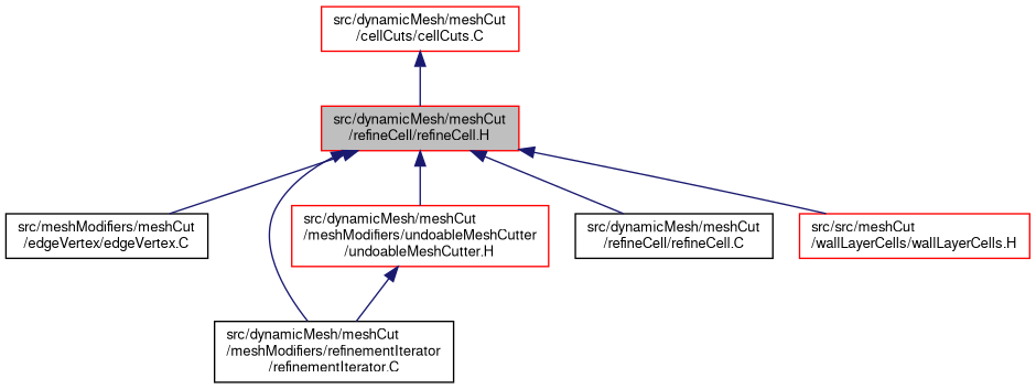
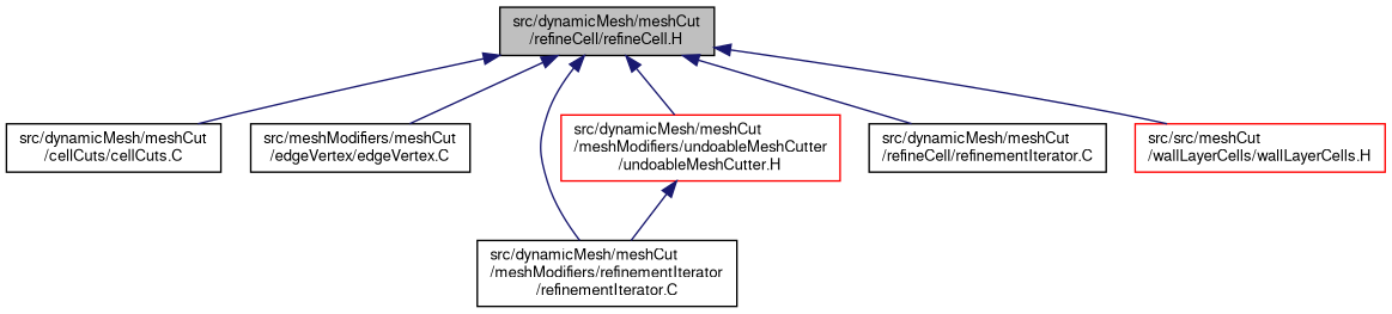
  digraph {
    node [color=black fontname=FreeSans fontsize=10 shape=record]
    edge [color=midnightblue dir=back fontname=FreeSans fontsize=10 labelfontname=FreeSans labelfontsize=10 style=solid]
-   n1 [color=red fillcolor=grey75 fontcolor=black height=0.2 label="src/dynamicMesh/meshCut\l/refineCell/refineCell.H" style=filled width=0.4]
-   n2 [color=red height=0.2 label="src/dynamicMesh/meshCut\l/cellCuts/cellCuts.C" width=0.4]
+   n1 [fillcolor=grey75 fontcolor=black height=0.2 label="src/dynamicMesh/meshCut\l/refineCell/refineCell.H" style=filled width=0.4]
+   n2 [height=0.2 label="src/dynamicMesh/meshCut\l/cellCuts/cellCuts.C" width=0.4]
    n3 [height=0.2 label="src/meshModifiers/meshCut\l/edgeVertex/edgeVertex.C" width=0.4]
    n4 [height=0.2 label="src/dynamicMesh/meshCut\l/meshModifiers/refinementIterator\l/refinementIterator.C" width=0.4]
    n5 [color=red height=0.2 label="src/dynamicMesh/meshCut\l/meshModifiers/undoableMeshCutter\l/undoableMeshCutter.H" width=0.4]
-   n6 [height=0.2 label="src/dynamicMesh/meshCut\l/refineCell/refineCell.C" width=0.4]
+   n6 [height=0.2 label="src/dynamicMesh/meshCut\l/refineCell/refinementIterator.C" width=0.4]
    n7 [color=red height=0.2 label="src/src/meshCut\l/wallLayerCells/wallLayerCells.H" width=0.4]
-   n2 -> n1
+   n1 -> n2
    n1 -> n3
    n1 -> n4
    n1 -> n5
    n1 -> n6
    n1 -> n7
    n5 -> n4
  }
